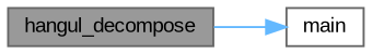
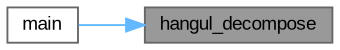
  digraph {
    rankdir=RL
    fontname="Liberation Sans"
    node [fontname="Liberation Sans" fontsize=10 shape=box style=filled]
    n1 [color=gray40 fillcolor=grey60 fontcolor=black height=0.2 label=hangul_decompose width=0.4]
    n2 [color=grey40 fillcolor=white height=0.2 label=main width=0.4]
-   n2 -> n1 [color=steelblue1 dir=back fontname="Liberation Sans" fontsize=10 labelfontname=Helvetica labelfontsize=10 style=solid]
+   n1 -> n2 [color=steelblue1 dir=back fontname="Liberation Sans" fontsize=10 labelfontname=Helvetica labelfontsize=10 style=solid]
  }
